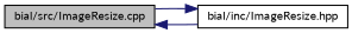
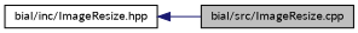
  digraph {
    rankdir=LR
    fontname=Lato
    node [color=black fontname=Lato fontsize=10 shape=record style=filled]
    edge [color=midnightblue dir=back fontname=Lato fontsize=10 labelfontname=Helvetica labelfontsize=10 style=solid]
    n1 [fillcolor=grey75 fontcolor=black height=0.2 label="bial/src/ImageResize.cpp" width=0.4]
    n2 [fillcolor=white height=0.2 label="bial/inc/ImageResize.hpp" width=0.4]
-   n1 -> n2
    n2 -> n1
  }
